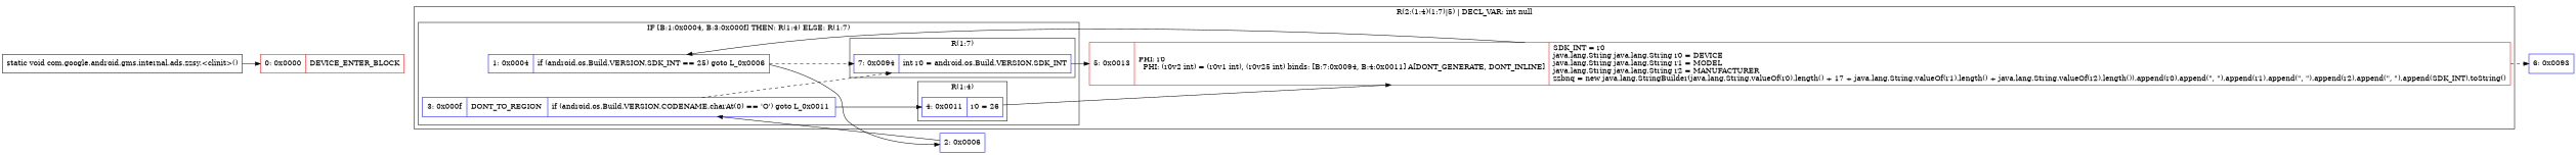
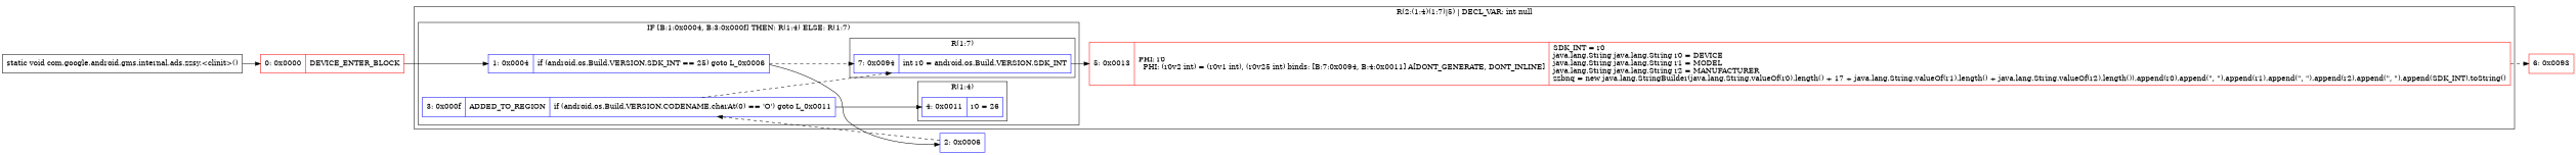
  digraph {
    rankdir=LR
    node [color=blue shape=record]
    n1 [label="{4\:\ 0x0011|r0 = 26\l}"]
    n2 [label="{7\:\ 0x0094|int r0 = android.os.Build.VERSION.SDK_INT\l}"]
    n3 [label="{1\:\ 0x0004|if (android.os.Build.VERSION.SDK_INT == 25) goto L_0x0006\l}"]
-   n4 [label="{3\:\ 0x000f|DONT_TO_REGION\l|if (android.os.Build.VERSION.CODENAME.charAt(0) == 'O') goto L_0x0011\l}"]
+   n4 [label="{3\:\ 0x000f|ADDED_TO_REGION\l|if (android.os.Build.VERSION.CODENAME.charAt(0) == 'O') goto L_0x0011\l}"]
    n5 [color=red label="{5\:\ 0x0013|PHI: r0 \l  PHI: (r0v2 int) = (r0v1 int), (r0v25 int) binds: [B:7:0x0094, B:4:0x0011] A[DONT_GENERATE, DONT_INLINE]\l|SDK_INT = r0\ljava.lang.String java.lang.String r0 = DEVICE\ljava.lang.String java.lang.String r1 = MODEL\ljava.lang.String java.lang.String r2 = MANUFACTURER\lzzbnq = new java.lang.StringBuilder(java.lang.String.valueOf(r0).length() + 17 + java.lang.String.valueOf(r1).length() + java.lang.String.valueOf(r2).length()).append(r0).append(\", \").append(r1).append(\", \").append(r2).append(\", \").append(SDK_INT).toString()\l}"]
    n6 [label="{2\:\ 0x0006}"]
-   n7 [label="{6\:\ 0x0093}"]
+   n7 [color=red label="{6\:\ 0x0093}"]
    n8 [color=red label="{0\:\ 0x0000|DEVICE_ENTER_BLOCK\l}"]
    n9 [label="{static void com.google.android.gms.internal.ads.zzsy.\<clinit\>() }" color=""]
    subgraph cluster_1 {
      label="R(2:(1:4)(1:7)|5) | DECL_VAR: int null\l"
      n5
      subgraph cluster_2 {
        label="IF [B:1:0x0004, B:3:0x000f] THEN: R(1:4) ELSE: R(1:7)"
        n3
        n4
        subgraph cluster_3 {
          label="R(1:4)"
          n1
        }
        subgraph cluster_4 {
          label="R(1:7)"
          n2
        }
      }
    }
-   n1 -> n5
    n2 -> n5
    n3 -> n2 [style=dashed]
    n3 -> n6
    n4 -> n1
    n4 -> n2 [style=dashed]
    n5 -> n7 [style=dashed]
-   n6 -> n4
-   n5 -> n3
+   n6 -> n4 [style=dashed]
+   n8 -> n3
    n9 -> n8
  }
